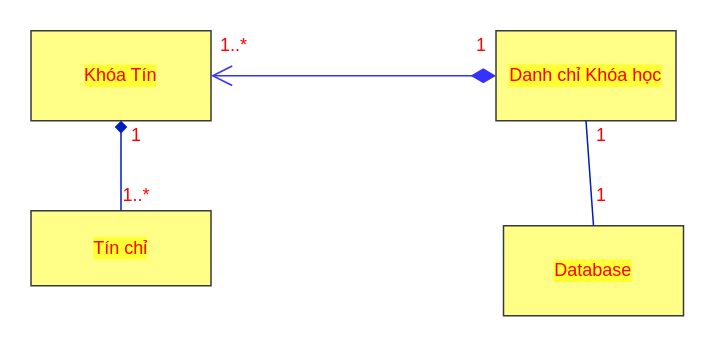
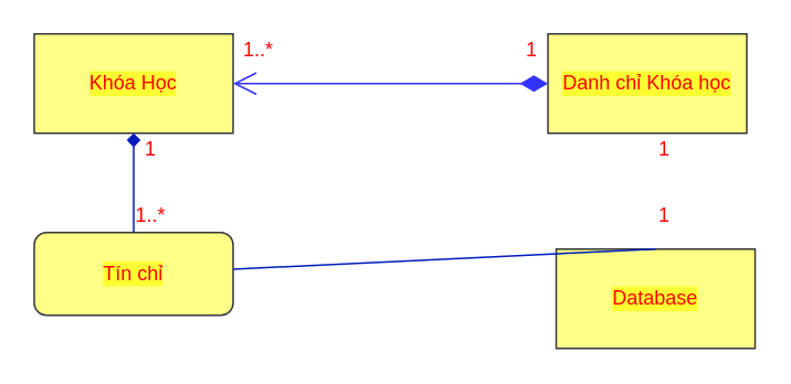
  <mxCell id="0" />
  <mxCell id="1" parent="0" />
- <mxCell id="2" value="&lt;font color=&quot;#ff0000&quot;&gt;Khóa Tín&lt;/font&gt;" style="rounded=0;whiteSpace=wrap;html=1;labelBackgroundColor=#FFFF33;strokeColor=#36393d;fillColor=#ffff88;" parent="1" vertex="1"><mxGeometry x="20" y="20" width="120" height="60" as="geometry" /></mxCell>
- <mxCell id="3" value="&lt;font color=&quot;#ff0000&quot;&gt;Tín chỉ&lt;/font&gt;" style="rounded=0;whiteSpace=wrap;html=1;labelBackgroundColor=#FFFF33;strokeColor=#36393d;fillColor=#ffff88;" parent="1" vertex="1"><mxGeometry x="20" y="140" width="120" height="50" as="geometry" /></mxCell>
+ <mxCell id="2" value="&lt;font color=&quot;#ff0000&quot;&gt;Khóa Học&lt;/font&gt;" style="rounded=0;whiteSpace=wrap;html=1;labelBackgroundColor=#FFFF33;strokeColor=#36393d;fillColor=#ffff88;" parent="1" vertex="1"><mxGeometry x="20" y="20" width="120" height="60" as="geometry" /></mxCell>
+ <mxCell id="3" value="&lt;font color=&quot;#ff0000&quot;&gt;Tín chỉ&lt;/font&gt;" style="whiteSpace=wrap;html=1;labelBackgroundColor=#FFFF33;strokeColor=#36393d;fillColor=#ffff88;rounded=1;" parent="1" vertex="1"><mxGeometry x="20" y="140" width="120" height="50" as="geometry" /></mxCell>
  <mxCell id="4" value="&lt;font color=&quot;#ff0000&quot;&gt;Danh chỉ Khóa học&lt;/font&gt;" style="rounded=0;whiteSpace=wrap;html=1;labelBackgroundColor=#FFFF33;strokeColor=#36393d;fillColor=#ffff88;" parent="1" vertex="1"><mxGeometry x="330" y="20" width="120" height="60" as="geometry" /></mxCell>
  <mxCell id="5" value="" style="endArrow=open;html=1;endSize=12;startArrow=diamondThin;startSize=14;startFill=1;edgeStyle=orthogonalEdgeStyle;align=left;verticalAlign=bottom;fontColor=#FF0000;strokeColor=#3333FF;exitX=0;exitY=0.5;exitDx=0;exitDy=0;" parent="1" source="4" edge="1"><mxGeometry x="-1" y="3" relative="1" as="geometry"><mxPoint x="270" y="130" as="sourcePoint" /><mxPoint x="140" y="50" as="targetPoint" /><Array as="points" /></mxGeometry></mxCell>
  <mxCell id="6" value="1" style="text;html=1;align=center;verticalAlign=middle;resizable=0;points=[];autosize=1;strokeColor=none;fillColor=none;fontColor=#FF0000;" parent="1" vertex="1"><mxGeometry x="310" y="20" width="20" height="20" as="geometry" /></mxCell>
  <mxCell id="7" value="1..*" style="text;html=1;align=center;verticalAlign=middle;resizable=0;points=[];autosize=1;strokeColor=none;fillColor=none;fontColor=#FF0000;" parent="1" vertex="1"><mxGeometry x="140" y="20" width="30" height="20" as="geometry" /></mxCell>
  <mxCell id="8" value="&lt;font color=&quot;#ff0000&quot;&gt;Database&lt;/font&gt;" style="rounded=0;whiteSpace=wrap;html=1;labelBackgroundColor=#FFFF33;strokeColor=#36393d;fillColor=#ffff88;" parent="1" vertex="1"><mxGeometry x="335" y="150" width="120" height="60" as="geometry" /></mxCell>
- <mxCell id="9" value="" style="endArrow=none;html=1;fontColor=#FF3333;exitX=0.5;exitY=0;exitDx=0;exitDy=0;entryX=0.5;entryY=1;entryDx=0;entryDy=0;fillColor=#0050ef;strokeColor=#001DBC;" parent="1" source="8" target="4" edge="1"><mxGeometry width="50" height="50" relative="1" as="geometry"><mxPoint x="80" y="70" as="sourcePoint" /><mxPoint x="130" y="20" as="targetPoint" /></mxGeometry></mxCell>
+ <mxCell id="9" value="" style="endArrow=none;html=1;fontColor=#FF3333;exitX=0.5;exitY=0;exitDx=0;exitDy=0;fillColor=#0050ef;strokeColor=#001DBC;" parent="1" source="8" target="3" edge="1"><mxGeometry width="50" height="50" relative="1" as="geometry"><mxPoint x="80" y="70" as="sourcePoint" /><mxPoint x="130" y="20" as="targetPoint" /></mxGeometry></mxCell>
  <mxCell id="10" value="1" style="text;html=1;align=center;verticalAlign=middle;resizable=0;points=[];autosize=1;strokeColor=none;fillColor=none;fontColor=#FF0000;" parent="1" vertex="1"><mxGeometry x="390" y="80" width="20" height="20" as="geometry" /></mxCell>
  <mxCell id="11" value="1" style="text;html=1;align=center;verticalAlign=middle;resizable=0;points=[];autosize=1;strokeColor=none;fillColor=none;fontColor=#FF0000;" parent="1" vertex="1"><mxGeometry x="390" y="120" width="20" height="20" as="geometry" /></mxCell>
  <mxCell id="12" value="1" style="text;html=1;align=center;verticalAlign=middle;resizable=0;points=[];autosize=1;strokeColor=none;fillColor=none;fontColor=#FF0000;" parent="1" vertex="1"><mxGeometry x="80" y="80" width="20" height="20" as="geometry" /></mxCell>
  <mxCell id="13" value="1..*" style="text;html=1;align=center;verticalAlign=middle;resizable=0;points=[];autosize=1;strokeColor=none;fillColor=none;fontColor=#FF0000;" parent="1" vertex="1"><mxGeometry x="75" y="120" width="30" height="20" as="geometry" /></mxCell>
  <mxCell id="14" value="" style="endArrow=diamond;html=1;fillColor=#0050ef;strokeColor=#001DBC;exitX=0.5;exitY=0;exitDx=0;exitDy=0;entryX=0.5;entryY=1;entryDx=0;entryDy=0;" parent="1" source="3" target="2" edge="1"><mxGeometry width="50" height="50" relative="1" as="geometry"><mxPoint x="250" y="160" as="sourcePoint" /><mxPoint x="300" y="110" as="targetPoint" /></mxGeometry></mxCell>
